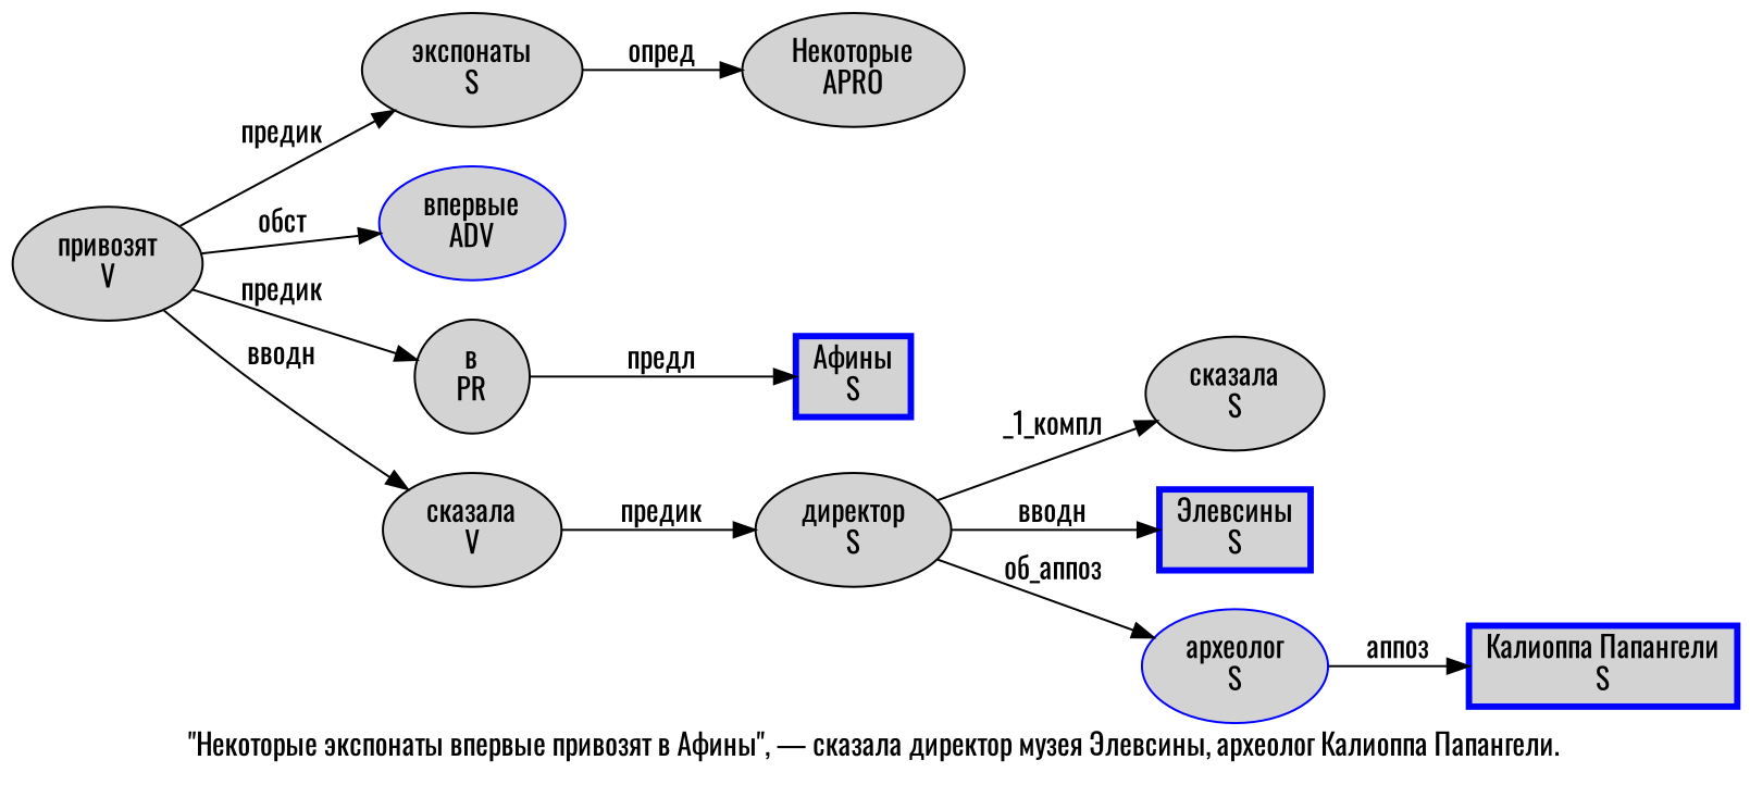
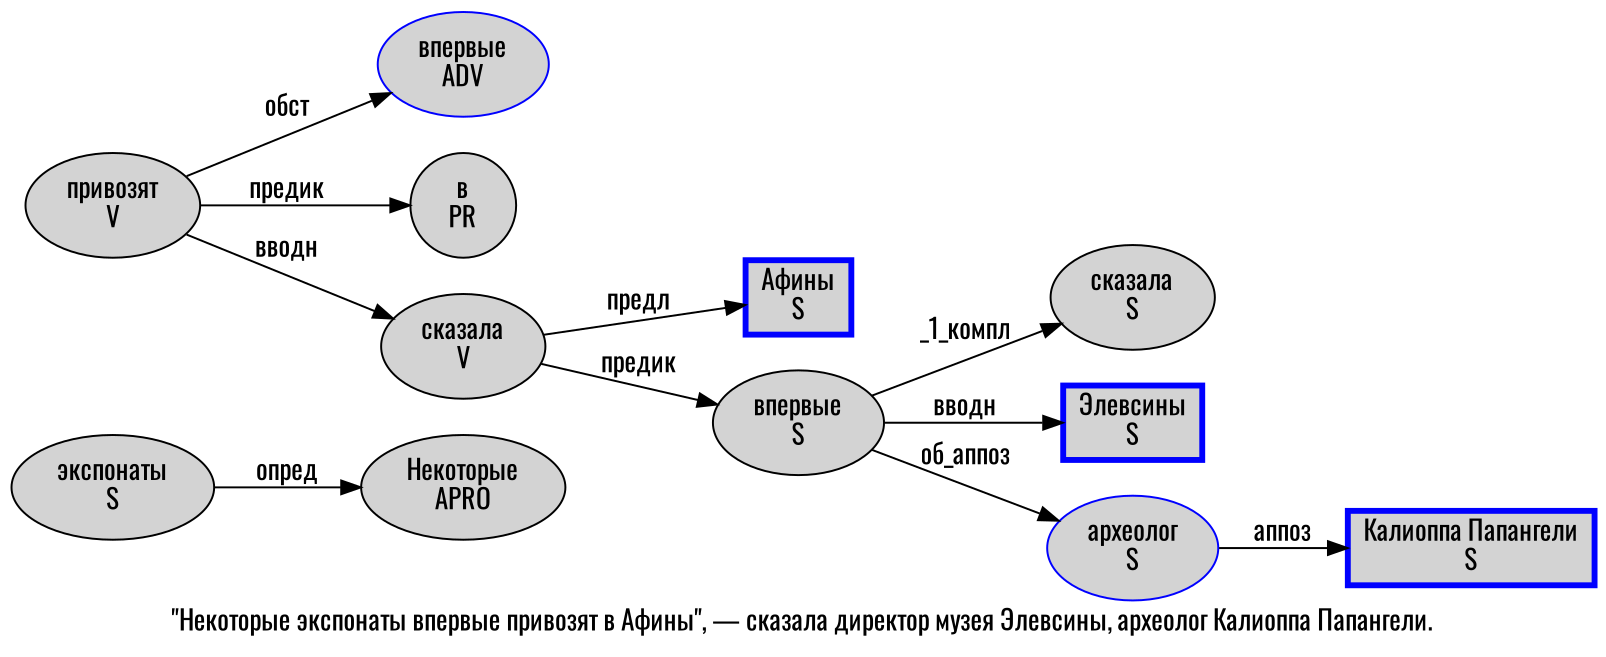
  digraph {
    fontname=Oswald
    label="\"Некоторые экспонаты впервые привозят в Афины\", — сказала директор музея Элевсины, археолог Калиоппа Папангели."
    rankdir=LR
    node [fillcolor=lightgray fontname=Oswald penwidth=1 shape=ellipse style=filled]
    edge [fontname=Oswald]
    n1 [label="Некоторые\nAPRO"]
    n2 [label="экспонаты\nS"]
    n3 [color=blue label="впервые\nADV"]
    n4 [label="привозят\nV"]
    n5 [label="в\nPR"]
    n6 [label="сказала\nV"]
    n7 [color=blue label="Афины\nS" penwidth=3 shape=box]
-   n8 [label="директор\nS"]
+   n8 [label="впервые\nS"]
    n9 [label="сказала\nS"]
    n10 [color=blue label="Элевсины\nS" penwidth=3 shape=box]
    n11 [color=blue label="археолог\nS"]
    n12 [color=blue label="Калиоппа Папангели\nS" penwidth=3 shape=box]
    n2 -> n1 [label="опред"]
-   n4 -> n2 [label="предик"]
    n4 -> n3 [label="обст"]
    n4 -> n5 [label="предик"]
    n4 -> n6 [label="вводн"]
-   n5 -> n7 [label="предл"]
+   n6 -> n7 [label="предл"]
    n6 -> n8 [label="предик"]
    n8 -> n9 [label="_1_компл"]
    n8 -> n10 [label="вводн"]
    n8 -> n11 [label="об_аппоз"]
    n11 -> n12 [label="аппоз"]
  }
